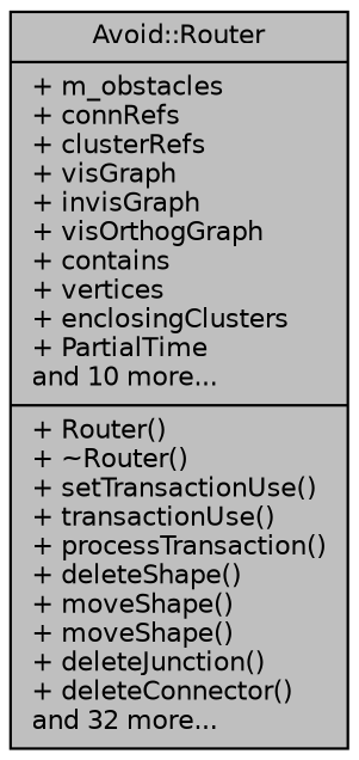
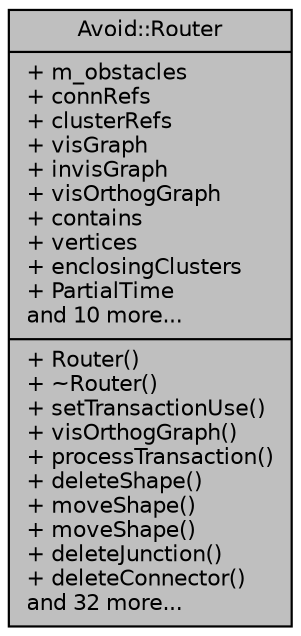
  digraph {
-   n1 [color=black fillcolor=grey75 fontcolor=black fontname=Helvetica fontsize=10 height=0.2 label="{Avoid::Router\n|+ m_obstacles\l+ connRefs\l+ clusterRefs\l+ visGraph\l+ invisGraph\l+ visOrthogGraph\l+ contains\l+ vertices\l+ enclosingClusters\l+ PartialTime\land 10 more...\l|+ Router()\l+ ~Router()\l+ setTransactionUse()\l+ transactionUse()\l+ processTransaction()\l+ deleteShape()\l+ moveShape()\l+ moveShape()\l+ deleteJunction()\l+ deleteConnector()\land 32 more...\l}" shape=record style=filled width=0.4]
+   n1 [color=black fillcolor=grey75 fontcolor=black fontname=Helvetica fontsize=10 height=0.2 label="{Avoid::Router\n|+ m_obstacles\l+ connRefs\l+ clusterRefs\l+ visGraph\l+ invisGraph\l+ visOrthogGraph\l+ contains\l+ vertices\l+ enclosingClusters\l+ PartialTime\land 10 more...\l|+ Router()\l+ ~Router()\l+ setTransactionUse()\l+ visOrthogGraph()\l+ processTransaction()\l+ deleteShape()\l+ moveShape()\l+ moveShape()\l+ deleteJunction()\l+ deleteConnector()\land 32 more...\l}" shape=record style=filled width=0.4]
  }
